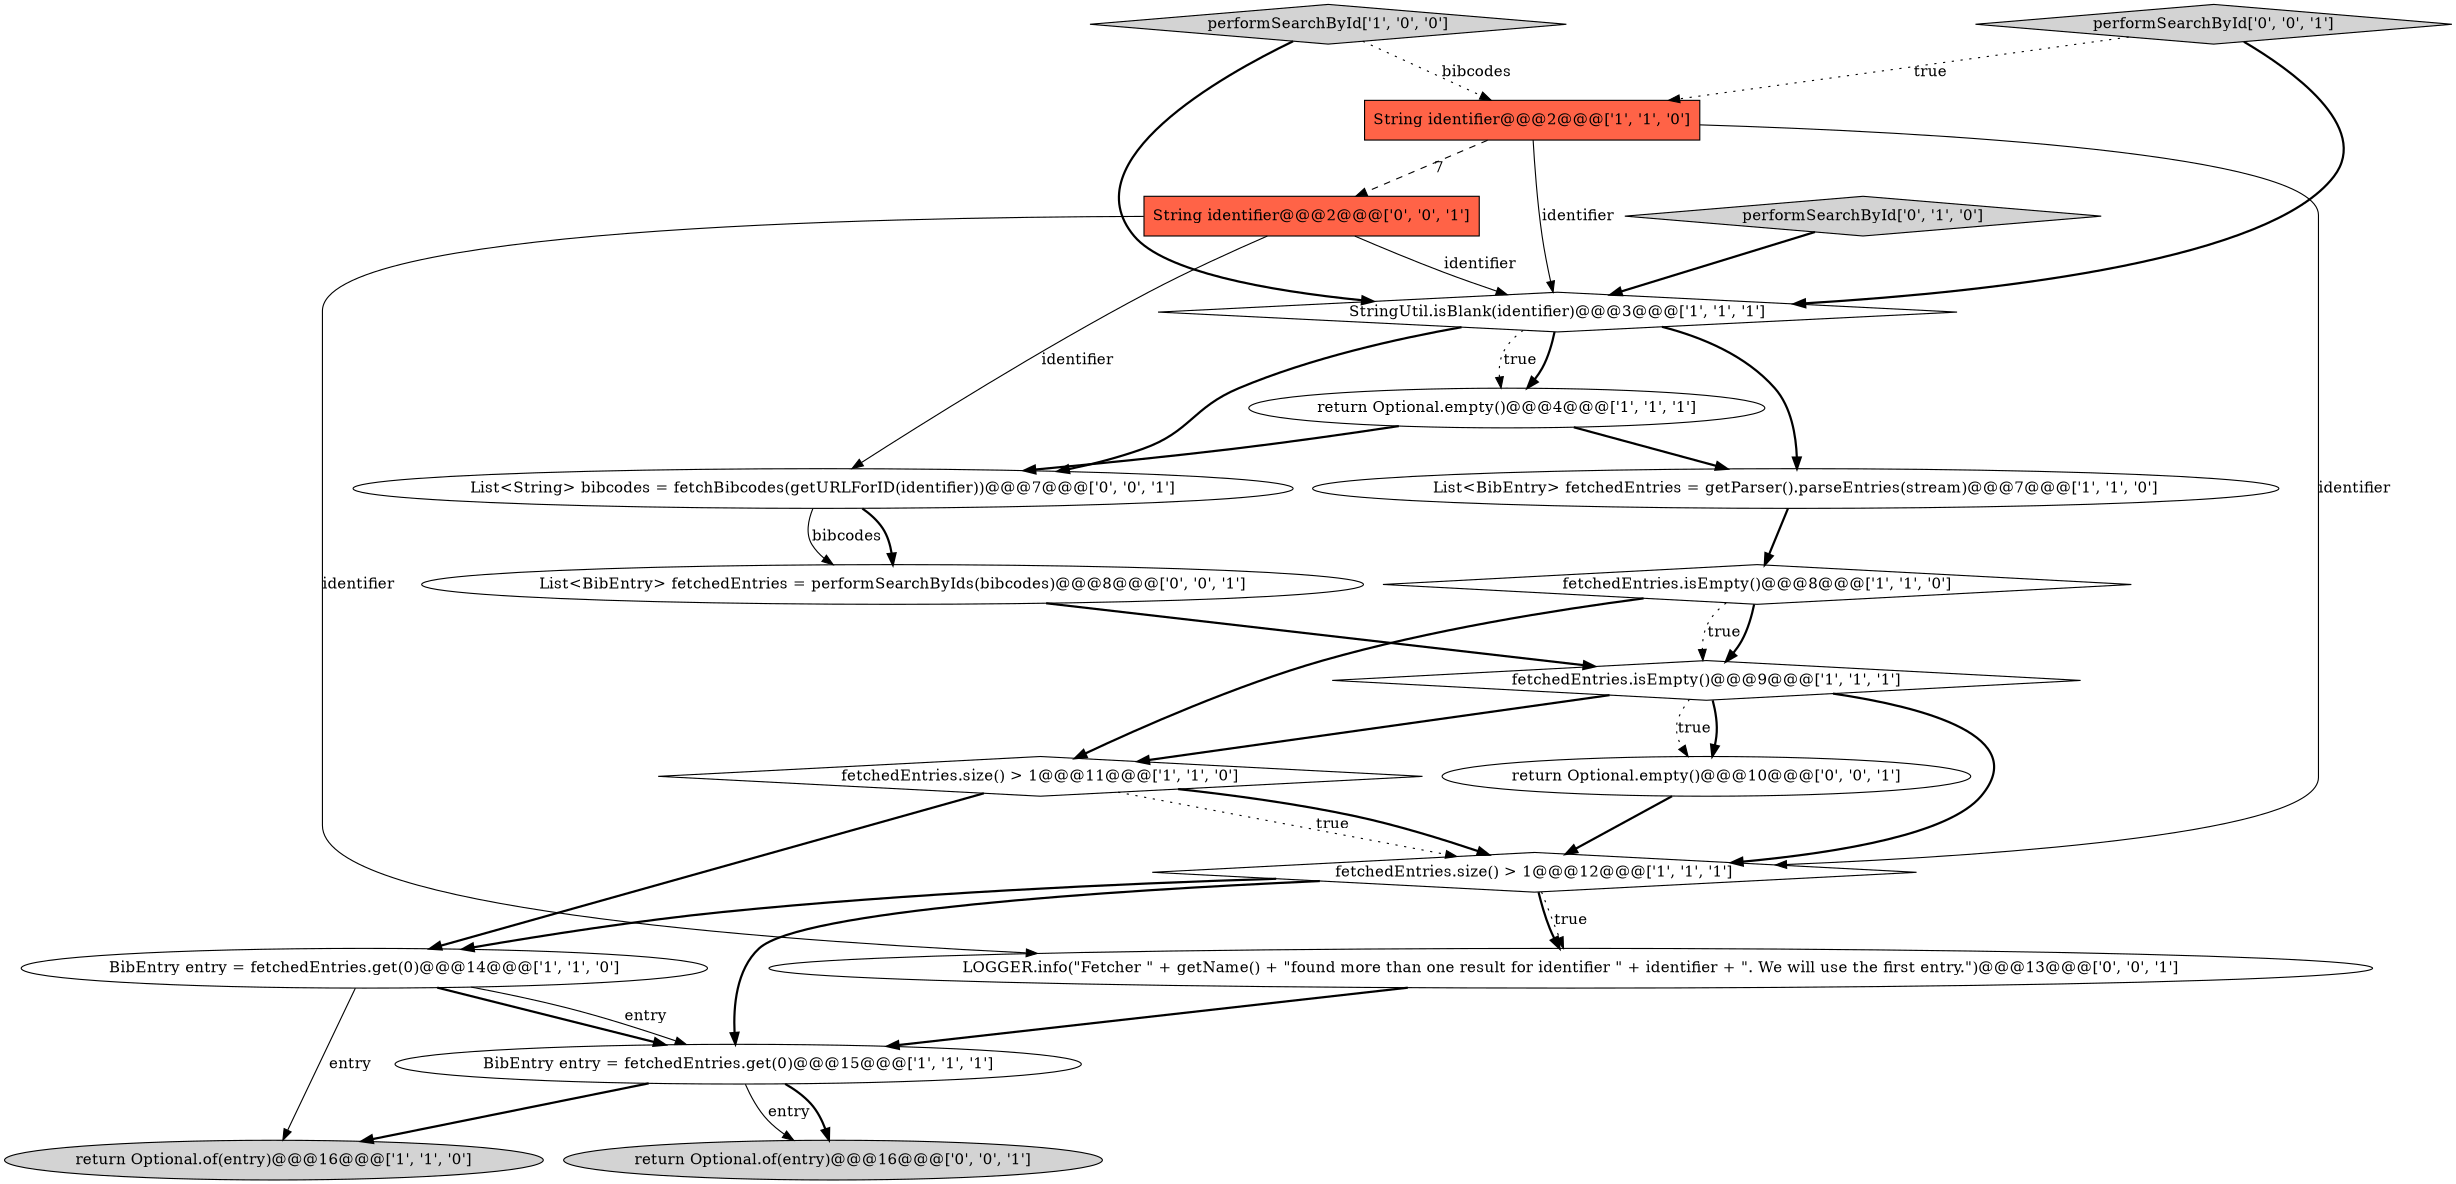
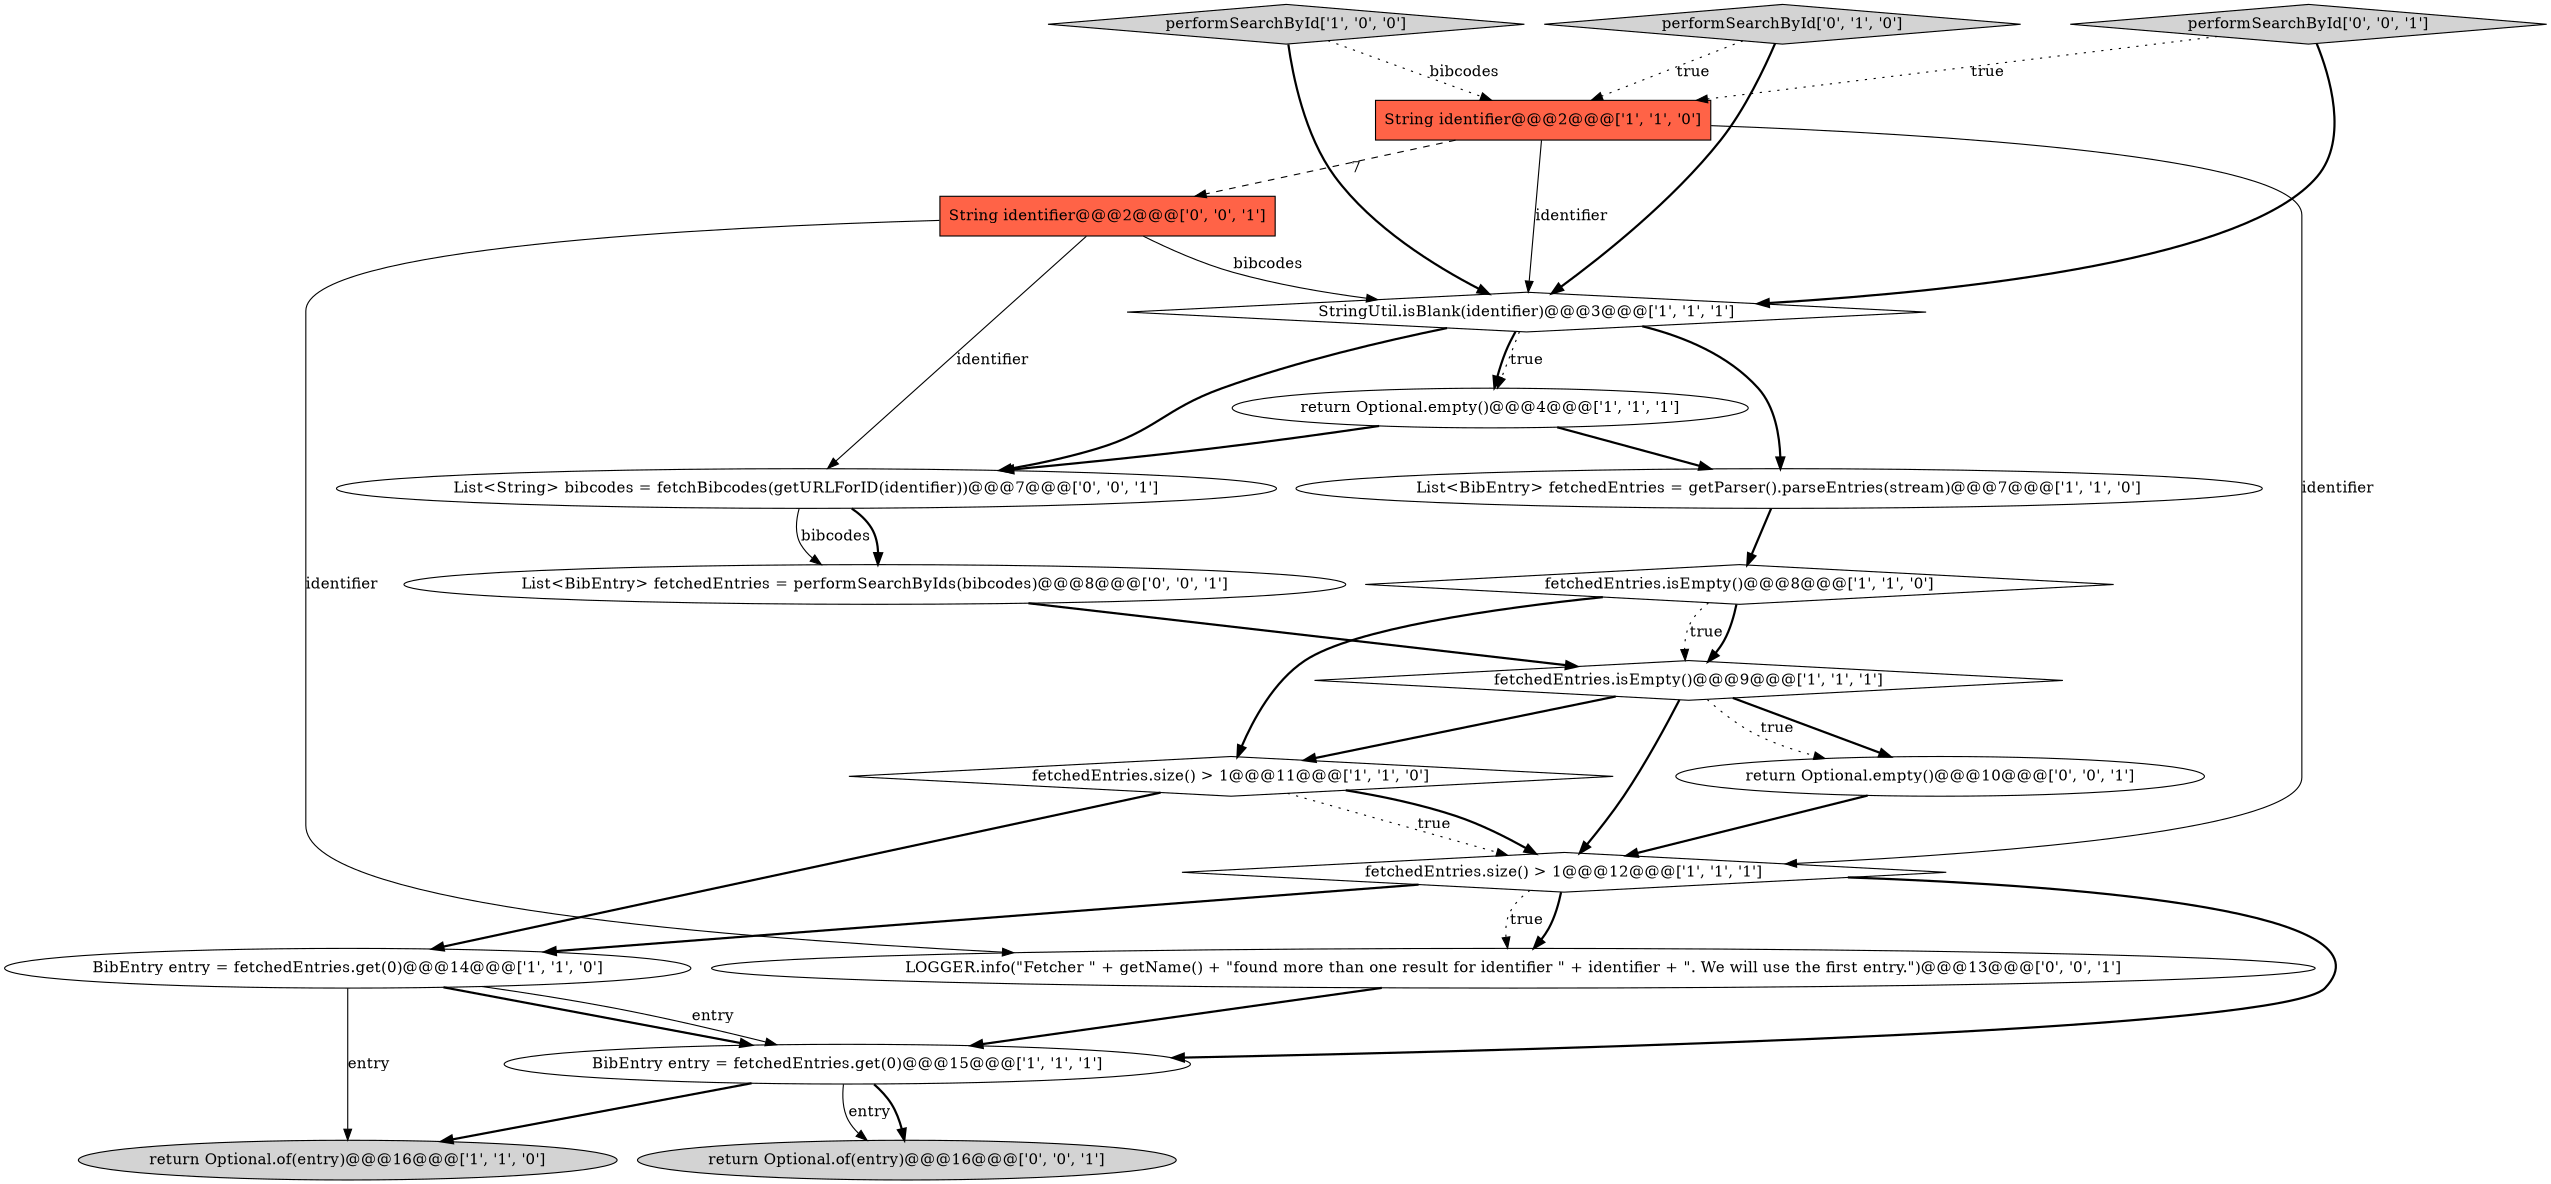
  digraph {
    node [fillcolor=white shape=ellipse style=filled]
    edge [style=bold]
    n1 [label="BibEntry entry = fetchedEntries.get(0)@@@14@@@['1', '1', '0']"]
    n2 [fillcolor=lightgray label="return Optional.of(entry)@@@16@@@['1', '1', '0']"]
    n3 [label="BibEntry entry = fetchedEntries.get(0)@@@15@@@['1', '1', '1']"]
    n4 [fillcolor=lightgray label="return Optional.of(entry)@@@16@@@['0', '0', '1']"]
    n5 [label="fetchedEntries.size() > 1@@@12@@@['1', '1', '1']" shape=diamond]
    n6 [label="LOGGER.info(\"Fetcher \" + getName() + \"found more than one result for identifier \" + identifier + \". We will use the first entry.\")@@@13@@@['0', '0', '1']"]
    n7 [label="List<BibEntry> fetchedEntries = performSearchByIds(bibcodes)@@@8@@@['0', '0', '1']"]
    n8 [label="fetchedEntries.isEmpty()@@@9@@@['1', '1', '1']" shape=diamond]
    n9 [label="fetchedEntries.size() > 1@@@11@@@['1', '1', '0']" shape=diamond]
    n10 [label="return Optional.empty()@@@10@@@['0', '0', '1']"]
    n11 [fillcolor=tomato label="String identifier@@@2@@@['0', '0', '1']" shape=box]
    n12 [label="List<String> bibcodes = fetchBibcodes(getURLForID(identifier))@@@7@@@['0', '0', '1']"]
    n13 [label="StringUtil.isBlank(identifier)@@@3@@@['1', '1', '1']" shape=diamond]
    n14 [label="return Optional.empty()@@@4@@@['1', '1', '1']"]
    n15 [label="List<BibEntry> fetchedEntries = getParser().parseEntries(stream)@@@7@@@['1', '1', '0']"]
    n16 [fillcolor=tomato label="String identifier@@@2@@@['1', '1', '0']" shape=box]
    n17 [label="fetchedEntries.isEmpty()@@@8@@@['1', '1', '0']" shape=diamond]
    n18 [fillcolor=lightgray label="performSearchById['0', '0', '1']" shape=diamond]
    n19 [fillcolor=lightgray label="performSearchById['1', '0', '0']" shape=diamond]
    n20 [fillcolor=lightgray label="performSearchById['0', '1', '0']" shape=diamond]
    n1 -> n2 [label=entry style=solid]
    n1 -> n3
    n1 -> n3 [label=entry style=solid]
    n3 -> n2
    n3 -> n4 [label=entry style=solid]
    n3 -> n4
    n5 -> n1
    n5 -> n3
    n5 -> n6
    n5 -> n6 [label=true style=dotted]
    n6 -> n3
    n7 -> n8
    n8 -> n5
    n8 -> n9
    n8 -> n10
    n8 -> n10 [label=true style=dotted]
    n9 -> n1
    n9 -> n5 [label=true style=dotted]
    n9 -> n5
    n10 -> n5
    n11 -> n6 [label=identifier style=solid]
    n11 -> n12 [label=identifier style=solid]
-   n11 -> n13 [label=identifier style=solid]
+   n11 -> n13 [label=bibcodes style=solid]
    n12 -> n7 [label=bibcodes style=solid]
    n12 -> n7
    n13 -> n12
    n13 -> n14
    n13 -> n14 [label=true style=dotted]
    n13 -> n15
    n14 -> n12
    n14 -> n15
    n15 -> n17
    n16 -> n5 [label=identifier style=solid]
    n16 -> n11 [label=7 style=dashed]
    n16 -> n13 [label=identifier style=solid]
    n17 -> n8 [label=true style=dotted]
    n17 -> n8
    n17 -> n9
    n18 -> n13
    n18 -> n16 [label=true style=dotted]
    n19 -> n13
    n19 -> n16 [label=bibcodes style=dotted]
    n20 -> n13
+   n20 -> n16 [label=true style=dotted]
  }
